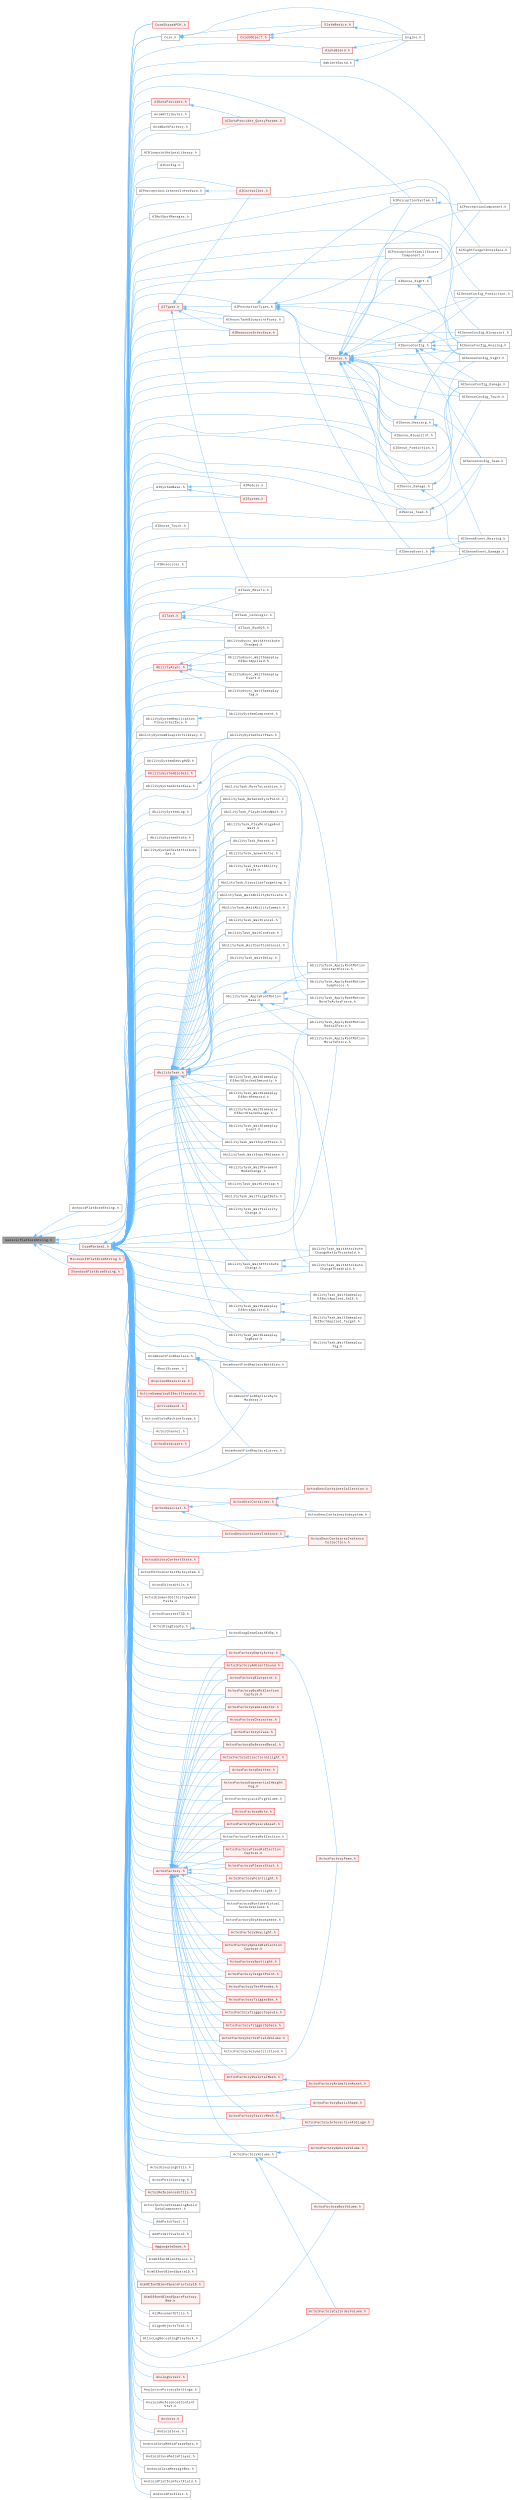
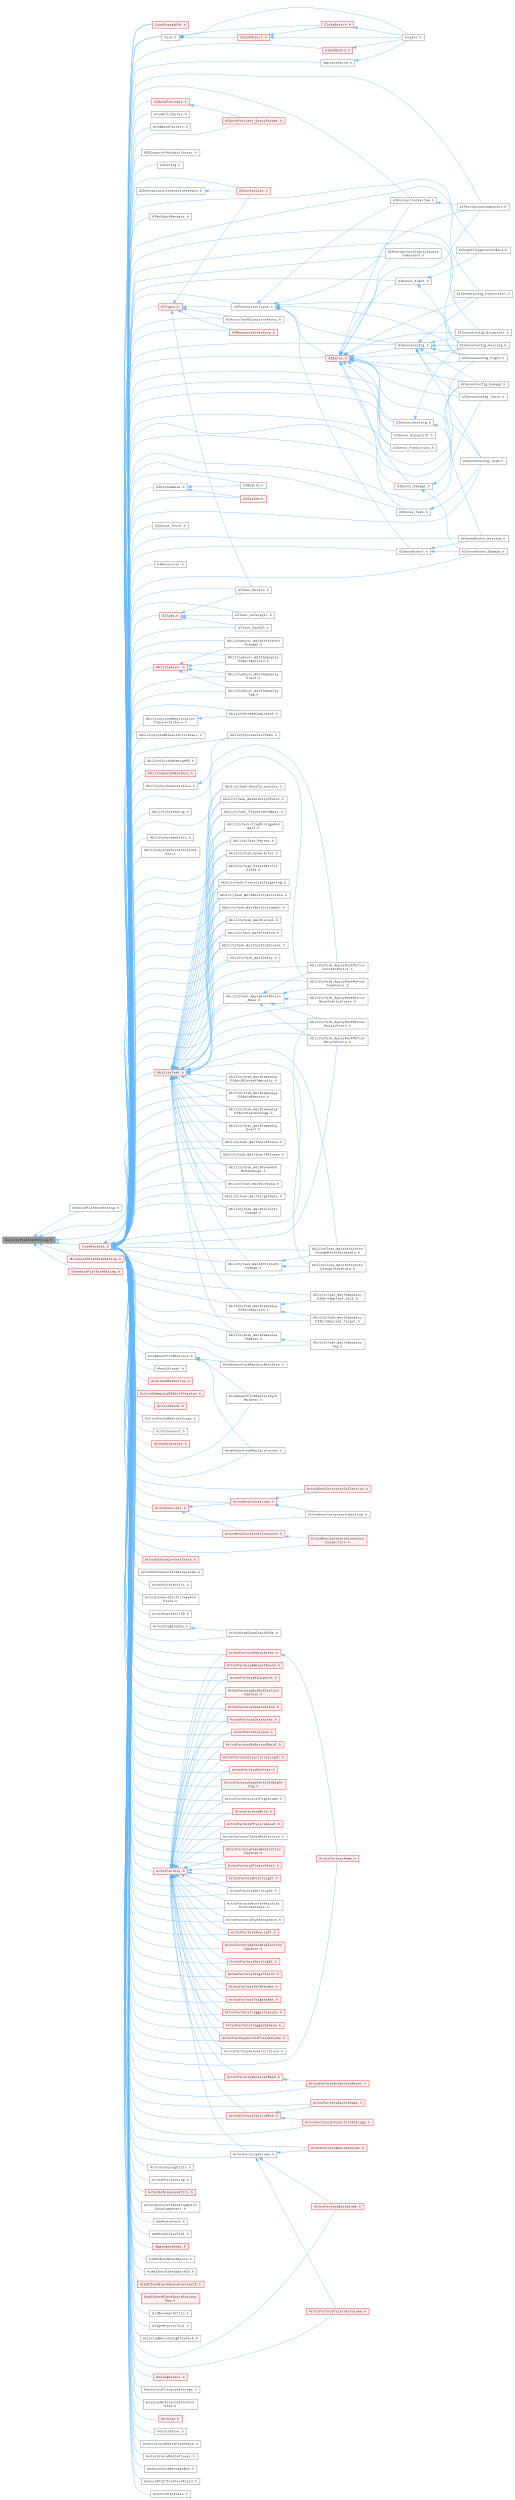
  digraph {
    fontname="IBM Plex Mono"
    rankdir=LR
    node [color=grey40 fillcolor=white fontname="IBM Plex Mono" fontsize=10 shape=box style=filled]
    edge [color=steelblue1 dir=back fontname="IBM Plex Mono" fontsize=10 labelfontname=Helvetica labelfontsize=10 style=solid]
    n1 [color=gray40 fillcolor=grey60 fontcolor=black height=0.2 label="GenericPlatformString.h" width=0.4]
    n2 [height=0.2 label="AndroidPlatformString.h" width=0.4]
    n3 [height=0.2 label="Core.h" width=0.4]
    n4 [color=red fillcolor="#FFF0F0" height=0.2 label="CoreMinimal.h" width=0.4]
    n5 [color=red fillcolor="#FFF0F0" height=0.2 label="CoreSharedPCH.h" width=0.4]
    n6 [color=red fillcolor="#FFF0F0" height=0.2 label="MicrosoftPlatformString.h" width=0.4]
    n7 [color=red fillcolor="#FFF0F0" height=0.2 label="StandardPlatformString.h" width=0.4]
    n8 [color=red fillcolor="#FFF0F0" height=0.2 label="CoreUObject.h" width=0.4]
    n9 [height=0.2 label="Engine.h" width=0.4]
    n10 [color=red fillcolor="#FFF0F0" height=0.2 label="SlateBasics.h" width=0.4]
    n11 [height=0.2 label="AIAsyncTaskBlueprintProxy.h" width=0.4]
    n12 [height=0.2 label="AIBlueprintHelperLibrary.h" width=0.4]
    n13 [height=0.2 label="AIConfig.h" width=0.4]
    n14 [color=red fillcolor="#FFF0F0" height=0.2 label="AIController.h" width=0.4]
    n15 [color=red fillcolor="#FFF0F0" height=0.2 label="AIDataProvider.h" width=0.4]
    n16 [color=red fillcolor="#FFF0F0" height=0.2 label="AIDataProvider_QueryParams.h" width=0.4]
    n17 [height=0.2 label="AIHotSpotManager.h" width=0.4]
    n18 [height=0.2 label="AIModule.h" width=0.4]
    n19 [height=0.2 label="AIPerceptionComponent.h" width=0.4]
    n20 [height=0.2 label="AIPerceptionListenerInterface.h" width=0.4]
    n21 [height=0.2 label="AIPerceptionStimuliSource\lComponent.h" width=0.4]
    n22 [height=0.2 label="AIPerceptionSystem.h" width=0.4]
    n23 [height=0.2 label="AIPerceptionTypes.h" width=0.4]
    n24 [color=red fillcolor="#FFF0F0" height=0.2 label="AISense.h" width=0.4]
    n25 [height=0.2 label="AISenseConfig.h" width=0.4]
    n26 [height=0.2 label="AISenseConfig_Blueprint.h" width=0.4]
    n27 [height=0.2 label="AISenseConfig_Damage.h" width=0.4]
    n28 [height=0.2 label="AISenseConfig_Hearing.h" width=0.4]
    n29 [height=0.2 label="AISenseConfig_Prediction.h" width=0.4]
    n30 [height=0.2 label="AISenseConfig_Sight.h" width=0.4]
    n31 [height=0.2 label="AISenseConfig_Team.h" width=0.4]
    n32 [height=0.2 label="AISenseConfig_Touch.h" width=0.4]
    n33 [height=0.2 label="AISense_Blueprint.h" width=0.4]
    n34 [height=0.2 label="AISense_Damage.h" width=0.4]
    n35 [height=0.2 label="AISenseEvent_Damage.h" width=0.4]
    n36 [height=0.2 label="AISense_Hearing.h" width=0.4]
    n37 [height=0.2 label="AISenseEvent_Hearing.h" width=0.4]
    n38 [height=0.2 label="AISense_Prediction.h" width=0.4]
    n39 [height=0.2 label="AISense_Sight.h" width=0.4]
    n40 [height=0.2 label="AISightTargetInterface.h" width=0.4]
    n41 [height=0.2 label="AISense_Team.h" width=0.4]
    n42 [height=0.2 label="AISense_Touch.h" width=0.4]
    n43 [height=0.2 label="AISenseEvent.h" width=0.4]
    n44 [color=red fillcolor="#FFF0F0" height=0.2 label="AIResourceInterface.h" width=0.4]
    n45 [height=0.2 label="AIResources.h" width=0.4]
    n46 [color=red fillcolor="#FFF0F0" height=0.2 label="AISystem.h" width=0.4]
    n47 [height=0.2 label="AISystemBase.h" width=0.4]
    n48 [color=red fillcolor="#FFF0F0" height=0.2 label="AITask.h" width=0.4]
    n49 [height=0.2 label="AITask_LockLogic.h" width=0.4]
    n50 [height=0.2 label="AITask_MoveTo.h" width=0.4]
    n51 [height=0.2 label="AITask_RunEQS.h" width=0.4]
    n52 [color=red fillcolor="#FFF0F0" height=0.2 label="AITypes.h" width=0.4]
    n53 [color=red fillcolor="#FFF0F0" height=0.2 label="AbilityAsync.h" width=0.4]
    n54 [height=0.2 label="AbilityAsync_WaitAttribute\lChanged.h" width=0.4]
    n55 [height=0.2 label="AbilityAsync_WaitGameplay\lEffectApplied.h" width=0.4]
    n56 [height=0.2 label="AbilityAsync_WaitGameplay\lEvent.h" width=0.4]
    n57 [height=0.2 label="AbilityAsync_WaitGameplay\lTag.h" width=0.4]
    n58 [height=0.2 label="AbilitySystemBlueprintLibrary.h" width=0.4]
    n59 [height=0.2 label="AbilitySystemComponent.h" width=0.4]
    n60 [height=0.2 label="AbilitySystemDebugHUD.h" width=0.4]
    n61 [color=red fillcolor="#FFF0F0" height=0.2 label="AbilitySystemGlobals.h" width=0.4]
    n62 [height=0.2 label="AbilitySystemInterface.h" width=0.4]
    n63 [height=0.2 label="AbilitySystemTestPawn.h" width=0.4]
    n64 [height=0.2 label="AbilitySystemLog.h" width=0.4]
    n65 [height=0.2 label="AbilitySystemReplication\lProxyInterface.h" width=0.4]
    n66 [height=0.2 label="AbilitySystemStats.h" width=0.4]
    n67 [height=0.2 label="AbilitySystemTestAttribute\lSet.h" width=0.4]
    n68 [color=red fillcolor="#FFF0F0" height=0.2 label="AbilityTask.h" width=0.4]
    n69 [height=0.2 label="AbilityTask_ApplyRootMotion\lConstantForce.h" width=0.4]
    n70 [height=0.2 label="AbilityTask_ApplyRootMotion\lJumpForce.h" width=0.4]
    n71 [height=0.2 label="AbilityTask_ApplyRootMotion\lMoveToActorForce.h" width=0.4]
    n72 [height=0.2 label="AbilityTask_ApplyRootMotion\lMoveToForce.h" width=0.4]
    n73 [height=0.2 label="AbilityTask_ApplyRootMotion\lRadialForce.h" width=0.4]
    n74 [height=0.2 label="AbilityTask_ApplyRootMotion\l_Base.h" width=0.4]
    n75 [height=0.2 label="AbilityTask_MoveToLocation.h" width=0.4]
    n76 [height=0.2 label="AbilityTask_NetworkSyncPoint.h" width=0.4]
    n77 [height=0.2 label="AbilityTask_PlayAnimAndWait.h" width=0.4]
    n78 [height=0.2 label="AbilityTask_PlayMontageAnd\lWait.h" width=0.4]
    n79 [height=0.2 label="AbilityTask_Repeat.h" width=0.4]
    n80 [height=0.2 label="AbilityTask_SpawnActor.h" width=0.4]
    n81 [height=0.2 label="AbilityTask_StartAbility\lState.h" width=0.4]
    n82 [height=0.2 label="AbilityTask_VisualizeTargeting.h" width=0.4]
    n83 [height=0.2 label="AbilityTask_WaitAbilityActivate.h" width=0.4]
    n84 [height=0.2 label="AbilityTask_WaitAbilityCommit.h" width=0.4]
    n85 [height=0.2 label="AbilityTask_WaitAttribute\lChange.h" width=0.4]
    n86 [height=0.2 label="AbilityTask_WaitAttribute\lChangeRatioThreshold.h" width=0.4]
    n87 [height=0.2 label="AbilityTask_WaitAttribute\lChangeThreshold.h" width=0.4]
    n88 [height=0.2 label="AbilityTask_WaitCancel.h" width=0.4]
    n89 [height=0.2 label="AbilityTask_WaitConfirm.h" width=0.4]
    n90 [height=0.2 label="AbilityTask_WaitConfirmCancel.h" width=0.4]
    n91 [height=0.2 label="AbilityTask_WaitDelay.h" width=0.4]
    n92 [height=0.2 label="AbilityTask_WaitGameplay\lEffectApplied.h" width=0.4]
    n93 [height=0.2 label="AbilityTask_WaitGameplay\lEffectApplied_Self.h" width=0.4]
    n94 [height=0.2 label="AbilityTask_WaitGameplay\lEffectApplied_Target.h" width=0.4]
    n95 [height=0.2 label="AbilityTask_WaitGameplay\lEffectBlockedImmunity.h" width=0.4]
    n96 [height=0.2 label="AbilityTask_WaitGameplay\lEffectRemoved.h" width=0.4]
    n97 [height=0.2 label="AbilityTask_WaitGameplay\lEffectStackChange.h" width=0.4]
    n98 [height=0.2 label="AbilityTask_WaitGameplay\lEvent.h" width=0.4]
    n99 [height=0.2 label="AbilityTask_WaitGameplay\lTagBase.h" width=0.4]
    n100 [height=0.2 label="AbilityTask_WaitGameplay\lTag.h" width=0.4]
    n101 [height=0.2 label="AbilityTask_WaitInputPress.h" width=0.4]
    n102 [height=0.2 label="AbilityTask_WaitInputRelease.h" width=0.4]
    n103 [height=0.2 label="AbilityTask_WaitMovement\lModeChange.h" width=0.4]
    n104 [height=0.2 label="AbilityTask_WaitOverlap.h" width=0.4]
    n105 [height=0.2 label="AbilityTask_WaitTargetData.h" width=0.4]
    n106 [height=0.2 label="AbilityTask_WaitVelocity\lChange.h" width=0.4]
    n107 [height=0.2 label="AboutScreen.h" width=0.4]
    n108 [color=red fillcolor="#FFF0F0" height=0.2 label="AcquiredResources.h" width=0.4]
    n109 [color=red fillcolor="#FFF0F0" height=0.2 label="ActiveGameplayEffectIterator.h" width=0.4]
    n110 [color=red fillcolor="#FFF0F0" height=0.2 label="ActiveSound.h" width=0.4]
    n111 [height=0.2 label="ActiveStateMachineScope.h" width=0.4]
    n112 [height=0.2 label="ActorChannel.h" width=0.4]
    n113 [color=red fillcolor="#FFF0F0" height=0.2 label="ActorDataLayer.h" width=0.4]
    n114 [color=red fillcolor="#FFF0F0" height=0.2 label="ActorDescContainer.h" width=0.4]
    n115 [color=red fillcolor="#FFF0F0" height=0.2 label="ActorDescContainerCollection.h" width=0.4]
    n116 [height=0.2 label="ActorDescContainerSubsystem.h" width=0.4]
    n117 [color=red fillcolor="#FFF0F0" height=0.2 label="ActorDescContainerInstance.h" width=0.4]
    n118 [color=red fillcolor="#FFF0F0" height=0.2 label="ActorDescContainerInstance\lCollection.h" width=0.4]
    n119 [color=red fillcolor="#FFF0F0" height=0.2 label="ActorDescList.h" width=0.4]
    n120 [height=0.2 label="ActorDragDropGraphEdOp.h" width=0.4]
    n121 [height=0.2 label="ActorDragDropOp.h" width=0.4]
    n122 [color=red fillcolor="#FFF0F0" height=0.2 label="ActorEditorContextState.h" width=0.4]
    n123 [height=0.2 label="ActorEditorContextSubsystem.h" width=0.4]
    n124 [height=0.2 label="ActorEditorUtils.h" width=0.4]
    n125 [height=0.2 label="ActorElementEditorCopyAnd\lPaste.h" width=0.4]
    n126 [height=0.2 label="ActorExporterT3D.h" width=0.4]
    n127 [color=red fillcolor="#FFF0F0" height=0.2 label="ActorFactory.h" width=0.4]
    n128 [color=red fillcolor="#FFF0F0" height=0.2 label="ActorFactoryAmbientSound.h" width=0.4]
    n129 [color=red fillcolor="#FFF0F0" height=0.2 label="ActorFactoryBlueprint.h" width=0.4]
    n130 [color=red fillcolor="#FFF0F0" height=0.2 label="ActorFactoryBoxReflection\lCapture.h" width=0.4]
    n131 [color=red fillcolor="#FFF0F0" height=0.2 label="ActorFactoryCameraActor.h" width=0.4]
    n132 [color=red fillcolor="#FFF0F0" height=0.2 label="ActorFactoryCharacter.h" width=0.4]
    n133 [color=red fillcolor="#FFF0F0" height=0.2 label="ActorFactoryClass.h" width=0.4]
    n134 [color=red fillcolor="#FFF0F0" height=0.2 label="ActorFactoryDeferredDecal.h" width=0.4]
    n135 [color=red fillcolor="#FFF0F0" height=0.2 label="ActorFactoryDirectionalLight.h" width=0.4]
    n136 [color=red fillcolor="#FFF0F0" height=0.2 label="ActorFactoryEmitter.h" width=0.4]
    n137 [color=red fillcolor="#FFF0F0" height=0.2 label="ActorFactoryEmptyActor.h" width=0.4]
    n138 [color=red fillcolor="#FFF0F0" height=0.2 label="ActorFactoryPawn.h" width=0.4]
    n139 [color=red fillcolor="#FFF0F0" height=0.2 label="ActorFactoryExponentialHeight\lFog.h" width=0.4]
    n140 [height=0.2 label="ActorFactoryLocalFogVolume.h" width=0.4]
    n141 [color=red fillcolor="#FFF0F0" height=0.2 label="ActorFactoryNote.h" width=0.4]
    n142 [color=red fillcolor="#FFF0F0" height=0.2 label="ActorFactoryPhysicsAsset.h" width=0.4]
    n143 [height=0.2 label="ActorFactoryPlanarReflection.h" width=0.4]
    n144 [color=red fillcolor="#FFF0F0" height=0.2 label="ActorFactoryPlaneReflection\lCapture.h" width=0.4]
    n145 [color=red fillcolor="#FFF0F0" height=0.2 label="ActorFactoryPlayerStart.h" width=0.4]
    n146 [color=red fillcolor="#FFF0F0" height=0.2 label="ActorFactoryPointLight.h" width=0.4]
    n147 [height=0.2 label="ActorFactoryRectLight.h" width=0.4]
    n148 [height=0.2 label="ActorFactoryRuntimeVirtual\lTextureVolume.h" width=0.4]
    n149 [color=red fillcolor="#FFF0F0" height=0.2 label="ActorFactorySkeletalMesh.h" width=0.4]
    n150 [color=red fillcolor="#FFF0F0" height=0.2 label="ActorFactoryAnimationAsset.h" width=0.4]
    n151 [height=0.2 label="ActorFactorySkyAtmosphere.h" width=0.4]
    n152 [color=red fillcolor="#FFF0F0" height=0.2 label="ActorFactorySkyLight.h" width=0.4]
    n153 [color=red fillcolor="#FFF0F0" height=0.2 label="ActorFactorySphereReflection\lCapture.h" width=0.4]
    n154 [color=red fillcolor="#FFF0F0" height=0.2 label="ActorFactorySpotLight.h" width=0.4]
    n155 [color=red fillcolor="#FFF0F0" height=0.2 label="ActorFactoryStaticMesh.h" width=0.4]
    n156 [color=red fillcolor="#FFF0F0" height=0.2 label="ActorFactoryBasicShape.h" width=0.4]
    n157 [color=red fillcolor="#FFF0F0" height=0.2 label="ActorFactoryInteractiveFoliage.h" width=0.4]
    n158 [color=red fillcolor="#FFF0F0" height=0.2 label="ActorFactoryTargetPoint.h" width=0.4]
    n159 [color=red fillcolor="#FFF0F0" height=0.2 label="ActorFactoryTextRender.h" width=0.4]
    n160 [color=red fillcolor="#FFF0F0" height=0.2 label="ActorFactoryTriggerBox.h" width=0.4]
    n161 [color=red fillcolor="#FFF0F0" height=0.2 label="ActorFactoryTriggerCapsule.h" width=0.4]
    n162 [color=red fillcolor="#FFF0F0" height=0.2 label="ActorFactoryTriggerSphere.h" width=0.4]
    n163 [color=red fillcolor="#FFF0F0" height=0.2 label="ActorFactoryVectorFieldVolume.h" width=0.4]
    n164 [height=0.2 label="ActorFactoryVolume.h" width=0.4]
    n165 [color=red fillcolor="#FFF0F0" height=0.2 label="ActorFactoryBoxVolume.h" width=0.4]
    n166 [color=red fillcolor="#FFF0F0" height=0.2 label="ActorFactoryCylinderVolume.h" width=0.4]
    n167 [color=red fillcolor="#FFF0F0" height=0.2 label="ActorFactorySphereVolume.h" width=0.4]
    n168 [height=0.2 label="ActorFactoryVolumetricCloud.h" width=0.4]
    n169 [height=0.2 label="ActorGroupingUtils.h" width=0.4]
    n170 [height=0.2 label="ActorPositioning.h" width=0.4]
    n171 [color=red fillcolor="#FFF0F0" height=0.2 label="ActorReferencesUtils.h" width=0.4]
    n172 [height=0.2 label="ActorTextureStreamingBuild\lDataComponent.h" width=0.4]
    n173 [height=0.2 label="AddPatchTool.h" width=0.4]
    n174 [height=0.2 label="AddPrimitiveTool.h" width=0.4]
    n175 [color=red fillcolor="#FFF0F0" height=0.2 label="AggregateGeom.h" width=0.4]
    n176 [height=0.2 label="AimOffsetBlendSpace.h" width=0.4]
    n177 [height=0.2 label="AimOffsetBlendSpace1D.h" width=0.4]
    n178 [color=red fillcolor="#FFF0F0" height=0.2 label="AimOffsetBlendSpaceFactory1D.h" width=0.4]
    n179 [color=red fillcolor="#FFF0F0" height=0.2 label="AimOffsetBlendSpaceFactory\lNew.h" width=0.4]
    n180 [height=0.2 label="AirMovementUtils.h" width=0.4]
    n181 [height=0.2 label="AlignObjectsTool.h" width=0.4]
    n182 [height=0.2 label="AllocLogRecordingPlayback.h" width=0.4]
    n183 [color=red fillcolor="#FFF0F0" height=0.2 label="AlphaBlend.h" width=0.4]
    n184 [height=0.2 label="AmbientSound.h" width=0.4]
    n185 [color=red fillcolor="#FFF0F0" height=0.2 label="AnalogCursor.h" width=0.4]
    n186 [height=0.2 label="AnalyticsPrivacySettings.h" width=0.4]
    n187 [height=0.2 label="AnalyzeReferencedContent\lStat.h" width=0.4]
    n188 [color=red fillcolor="#FFF0F0" height=0.2 label="Anchors.h" width=0.4]
    n189 [height=0.2 label="AndroidJava.h" width=0.4]
    n190 [height=0.2 label="AndroidJavaMediaFrameData.h" width=0.4]
    n191 [height=0.2 label="AndroidJavaMediaPlayer.h" width=0.4]
    n192 [height=0.2 label="AndroidJavaMessageBox.h" width=0.4]
    n193 [height=0.2 label="AndroidPlatformTextField.h" width=0.4]
    n194 [height=0.2 label="AndroidProfiler.h" width=0.4]
    n195 [height=0.2 label="AnimAssetFindReplace.h" width=0.4]
    n196 [height=0.2 label="AnimAssetFindReplaceCurves.h" width=0.4]
    n197 [height=0.2 label="AnimAssetFindReplaceNotifies.h" width=0.4]
    n198 [height=0.2 label="AnimAssetFindReplaceSync\lMarkers.h" width=0.4]
    n199 [height=0.2 label="AnimAttributes.h" width=0.4]
    n200 [height=0.2 label="AnimBankFactory.h" width=0.4]
    n1 -> n2
    n1 -> n3
    n1 -> n4
    n1 -> n5
    n1 -> n6
    n1 -> n7
    n3 -> n8
    n3 -> n9
    n3 -> n10
    n4 -> n3
    n4 -> n5
    n4 -> n11
    n4 -> n12
    n4 -> n13
    n4 -> n14
    n4 -> n15
    n4 -> n16
    n4 -> n17
    n4 -> n18
    n4 -> n19
    n4 -> n20
    n4 -> n21
    n4 -> n22
    n4 -> n23
    n4 -> n24
    n4 -> n25
    n4 -> n26
    n4 -> n27
    n4 -> n28
    n4 -> n29
    n4 -> n30
    n4 -> n31
    n4 -> n32
    n4 -> n33
    n4 -> n34
    n4 -> n35
    n4 -> n36
    n4 -> n37
    n4 -> n38
    n4 -> n39
    n4 -> n40
    n4 -> n41
    n4 -> n42
    n4 -> n43
    n4 -> n44
    n4 -> n45
    n4 -> n46
    n4 -> n47
    n4 -> n48
    n4 -> n49
    n4 -> n50
    n4 -> n51
    n4 -> n52
    n4 -> n53
    n4 -> n54
    n4 -> n55
    n4 -> n56
    n4 -> n57
    n4 -> n58
    n4 -> n59
    n4 -> n60
    n4 -> n61
    n4 -> n62
    n4 -> n63
    n4 -> n64
    n4 -> n65
    n4 -> n66
    n4 -> n67
    n4 -> n68
    n4 -> n69
    n4 -> n70
-   n4 -> n71
    n4 -> n72
    n4 -> n73
    n4 -> n74
    n4 -> n75
    n4 -> n76
    n4 -> n77
    n4 -> n78
    n4 -> n79
    n4 -> n80
    n4 -> n81
    n4 -> n82
    n4 -> n83
    n4 -> n84
    n4 -> n85
    n4 -> n86
    n4 -> n87
    n4 -> n88
    n4 -> n89
    n4 -> n90
    n4 -> n91
    n4 -> n92
    n4 -> n93
    n4 -> n94
    n4 -> n95
    n4 -> n96
    n4 -> n97
    n4 -> n98
    n4 -> n99
    n4 -> n100
    n4 -> n101
    n4 -> n102
    n4 -> n103
    n4 -> n104
    n4 -> n105
    n4 -> n106
    n4 -> n107
    n4 -> n108
    n4 -> n109
    n4 -> n110
    n4 -> n111
    n4 -> n112
    n4 -> n113
    n4 -> n114
    n4 -> n115
    n4 -> n116
    n4 -> n117
    n4 -> n118
    n4 -> n119
    n4 -> n120
    n4 -> n121
    n4 -> n122
    n4 -> n123
    n4 -> n124
    n4 -> n125
    n4 -> n126
    n4 -> n127
    n4 -> n128
    n4 -> n129
    n4 -> n130
    n4 -> n131
    n4 -> n132
    n4 -> n133
    n4 -> n134
    n4 -> n135
    n4 -> n136
    n4 -> n137
    n4 -> n138
    n4 -> n139
    n4 -> n140
    n4 -> n141
    n4 -> n142
    n4 -> n143
    n4 -> n144
    n4 -> n145
    n4 -> n146
    n4 -> n147
    n4 -> n148
    n4 -> n149
    n4 -> n150
    n4 -> n151
    n4 -> n152
    n4 -> n153
    n4 -> n154
    n4 -> n155
    n4 -> n156
    n4 -> n157
    n4 -> n158
    n4 -> n159
    n4 -> n160
    n4 -> n161
    n4 -> n162
    n4 -> n163
    n4 -> n164
    n4 -> n165
    n4 -> n166
    n4 -> n167
    n4 -> n168
    n4 -> n169
    n4 -> n170
    n4 -> n171
    n4 -> n172
    n4 -> n173
    n4 -> n174
    n4 -> n175
    n4 -> n176
    n4 -> n177
    n4 -> n178
    n4 -> n179
    n4 -> n180
    n4 -> n181
    n4 -> n182
    n4 -> n183
    n4 -> n184
    n4 -> n185
    n4 -> n186
    n4 -> n187
    n4 -> n188
    n4 -> n189
    n4 -> n190
    n4 -> n191
    n4 -> n192
    n4 -> n193
    n4 -> n194
    n4 -> n195
    n4 -> n196
    n4 -> n197
    n4 -> n198
    n4 -> n199
    n4 -> n200
    n8 -> n9
    n8 -> n10
    n10 -> n9
    n15 -> n16
    n20 -> n14
    n22 -> n19
    n23 -> n19
    n23 -> n22
    n23 -> n24
    n23 -> n25
    n23 -> n28
    n23 -> n30
    n23 -> n43
    n24 -> n19
    n24 -> n21
    n24 -> n22
    n24 -> n25
    n24 -> n26
    n24 -> n27
    n24 -> n28
    n24 -> n29
    n24 -> n30
    n24 -> n31
    n24 -> n32
    n24 -> n33
    n24 -> n34
    n24 -> n36
    n24 -> n38
    n24 -> n39
    n24 -> n41
    n25 -> n26
    n25 -> n27
    n25 -> n28
    n25 -> n29
    n25 -> n30
    n25 -> n31
    n25 -> n32
    n34 -> n27
    n34 -> n35
    n36 -> n28
    n36 -> n37
    n39 -> n30
    n39 -> n40
    n41 -> n31
    n43 -> n35
    n43 -> n37
    n47 -> n18
    n47 -> n46
    n48 -> n49
    n48 -> n50
    n48 -> n51
    n52 -> n11
    n52 -> n14
    n52 -> n23
    n52 -> n44
    n52 -> n50
    n53 -> n54
    n53 -> n55
    n53 -> n56
    n53 -> n57
    n62 -> n63
    n65 -> n59
    n68 -> n69
    n68 -> n70
    n68 -> n71
    n68 -> n72
    n68 -> n73
    n68 -> n74
    n68 -> n75
    n68 -> n76
    n68 -> n77
    n68 -> n78
    n68 -> n79
    n68 -> n80
    n68 -> n81
    n68 -> n82
    n68 -> n83
    n68 -> n84
    n68 -> n85
    n68 -> n86
    n68 -> n87
    n68 -> n88
    n68 -> n89
    n68 -> n90
    n68 -> n91
    n68 -> n92
    n68 -> n95
    n68 -> n96
    n68 -> n97
    n68 -> n98
    n68 -> n99
    n68 -> n101
    n68 -> n102
    n68 -> n103
    n68 -> n104
    n68 -> n105
    n68 -> n106
    n74 -> n69
    n74 -> n70
    n74 -> n71
    n74 -> n72
    n74 -> n73
    n85 -> n86
    n85 -> n87
    n92 -> n93
    n92 -> n94
    n99 -> n100
    n114 -> n115
    n114 -> n116
    n117 -> n118
    n119 -> n114
    n119 -> n117
    n121 -> n120
    n127 -> n128
    n127 -> n129
    n127 -> n130
    n127 -> n131
    n127 -> n132
    n127 -> n133
    n127 -> n134
    n127 -> n135
    n127 -> n136
    n127 -> n137
    n127 -> n139
    n127 -> n140
    n127 -> n141
    n127 -> n142
    n127 -> n143
    n127 -> n144
    n127 -> n145
    n127 -> n146
    n127 -> n147
    n127 -> n148
    n127 -> n149
    n127 -> n151
+   n127 -> n152
    n127 -> n153
    n127 -> n154
    n127 -> n155
    n127 -> n158
    n127 -> n159
    n127 -> n160
    n127 -> n161
    n127 -> n162
    n127 -> n163
    n127 -> n164
    n127 -> n168
    n137 -> n138
    n149 -> n150
    n155 -> n156
    n155 -> n157
    n164 -> n165
    n164 -> n166
    n164 -> n167
    n183 -> n9
    n184 -> n9
    n195 -> n196
    n195 -> n197
    n195 -> n198
  }
